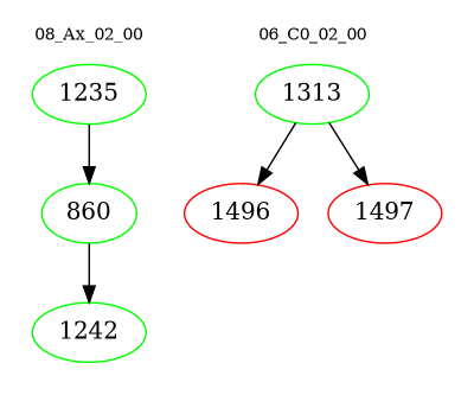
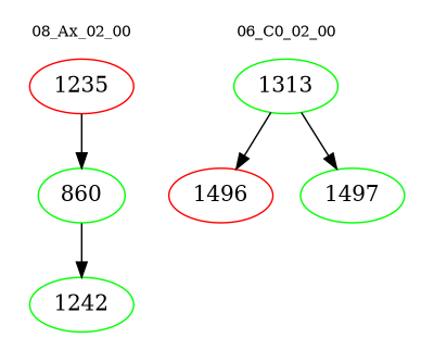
  digraph {
    node [color=green]
    edge [color=black]
    n1 [label=860]
    n2 [label=1242]
-   n3 [label=1235]
+   n3 [color=red label=1235]
    n4 [label=1313]
    n5 [color=red label=1496]
-   n6 [color=red label=1497]
+   n6 [label=1497]
    subgraph cluster_1 {
      color=white
      fontsize=10
      label="08_Ax_02_00"
      n1
      n2
      n3
    }
    subgraph cluster_2 {
      color=white
      fontsize=10
      label="06_C0_02_00"
      n4
      n5
      n6
    }
    n1 -> n2
    n3 -> n1
    n4 -> n5
    n4 -> n6
  }
